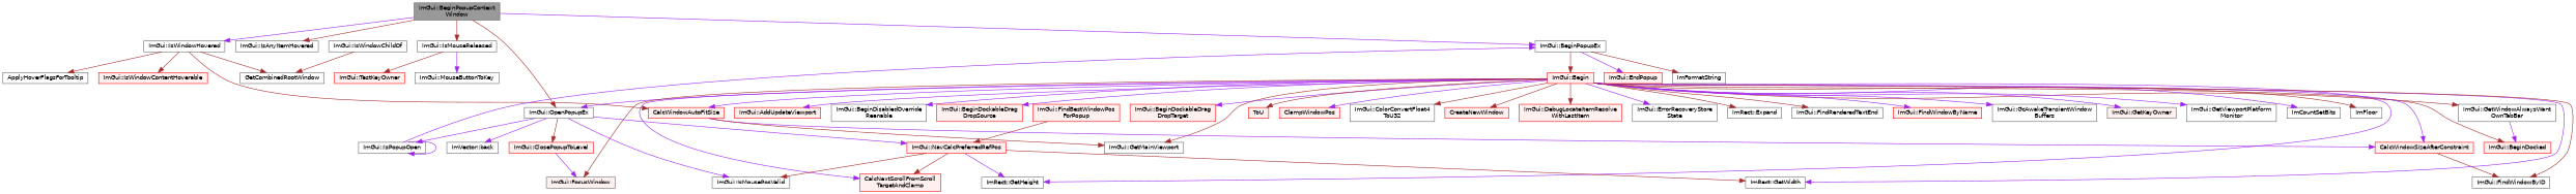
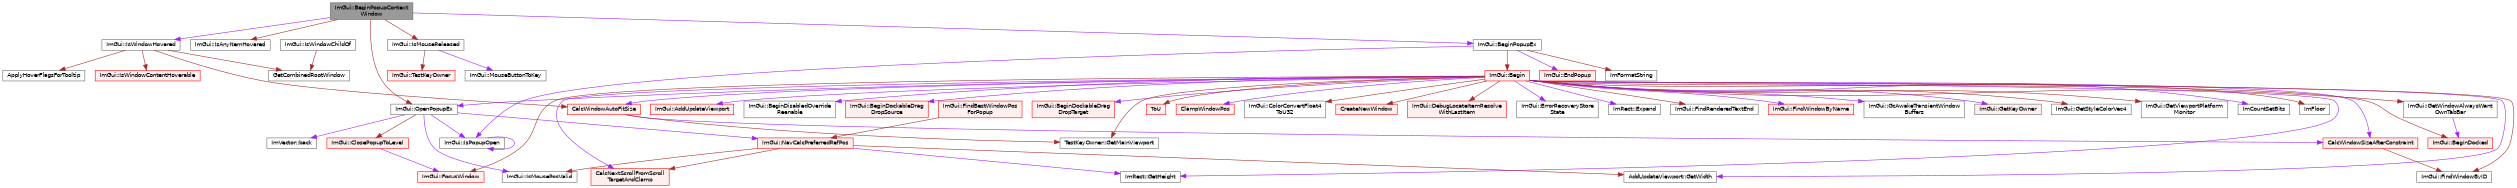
  digraph {
    rankdir=TB
    node [color=grey40 fillcolor=white fontname=Helvetica fontsize=10 shape=box style=filled]
    edge [color=purple fontname=Helvetica fontsize=10 labelfontname=Helvetica labelfontsize=10 style=solid]
    n1 [color=gray40 fillcolor=grey60 fontcolor=black height=0.2 label="ImGui::BeginPopupContext\lWindow" width=0.4]
    n2 [height=0.2 label="ImGui::BeginPopupEx" width=0.4]
    n3 [height=0.2 label="ImGui::IsAnyItemHovered" width=0.4]
    n4 [height=0.2 label="ImGui::IsMouseReleased" width=0.4]
    n5 [height=0.2 label="ImGui::IsWindowHovered" width=0.4]
    n6 [height=0.2 label="ImGui::OpenPopupEx" width=0.4]
    n7 [color=red fillcolor="#FFF0F0" height=0.2 label="ImGui::Begin" width=0.4]
    n8 [color=red fillcolor="#FFF0F0" height=0.2 label="ImGui::EndPopup" width=0.4]
    n9 [height=0.2 label=ImFormatString width=0.4]
    n10 [height=0.2 label="ImGui::IsPopupOpen" width=0.4]
    n11 [height=0.2 label="ImGui::MouseButtonToKey" width=0.4]
    n12 [color=red fillcolor="#FFF0F0" height=0.2 label="ImGui::TestKeyOwner" width=0.4]
    n13 [color=red fillcolor="#FFF0F0" height=0.2 label=CalcWindowAutoFitSize width=0.4]
    n14 [height=0.2 label=ApplyHoverFlagsForTooltip width=0.4]
    n15 [height=0.2 label=GetCombinedRootWindow width=0.4]
    n16 [color=red fillcolor="#FFF0F0" height=0.2 label="ImGui::IsWindowContentHoverable" width=0.4]
    n17 [color=red fillcolor="#FFF0F0" height=0.2 label="ImGui::NavCalcPreferredRefPos" width=0.4]
    n18 [height=0.2 label="ImGui::IsMousePosValid" width=0.4]
    n19 [height=0.2 label="ImVector::back" width=0.4]
    n20 [color=red fillcolor="#FFF0F0" height=0.2 label="ImGui::ClosePopupToLevel" width=0.4]
    n21 [color=red fillcolor="#FFF0F0" height=0.2 label="ImGui::AddUpdateViewport" width=0.4]
    n22 [height=0.2 label="ImGui::BeginDisabledOverride\lReenable" width=0.4]
    n23 [color=red fillcolor="#FFF0F0" height=0.2 label="ImGui::BeginDockableDrag\lDropSource" width=0.4]
    n24 [color=red fillcolor="#FFF0F0" height=0.2 label="ImGui::BeginDockableDrag\lDropTarget" width=0.4]
    n25 [color=red fillcolor="#FFF0F0" height=0.2 label="ImGui::BeginDocked" width=0.4]
    n26 [height=0.2 label="ImGui::GetWindowAlwaysWant\lOwnTabBar" width=0.4]
    n27 [color=red fillcolor="#FFF0F0" height=0.2 label="CalcNextScrollFromScroll\lTargetAndClamp" width=0.4]
    n28 [color=red fillcolor="#FFF0F0" height=0.2 label=CalcWindowSizeAfterConstraint width=0.4]
-   n29 [height=0.2 label="ImGui::GetMainViewport" width=0.4]
+   n29 [height=0.2 label="TestKeyOwner::GetMainViewport" width=0.4]
    n30 [color=red fillcolor="#FFF0F0" height=0.2 label=ToU width=0.4]
    n31 [color=red fillcolor="#FFF0F0" height=0.2 label=ClampWindowPos width=0.4]
    n32 [height=0.2 label="ImGui::ColorConvertFloat4\lToU32" width=0.4]
    n33 [color=red fillcolor="#FFF0F0" height=0.2 label=CreateNewWindow width=0.4]
    n34 [color=red fillcolor="#FFF0F0" height=0.2 label="ImGui::DebugLocateItemResolve\lWithLastItem" width=0.4]
    n35 [height=0.2 label="ImGui::ErrorRecoveryStore\lState" width=0.4]
    n36 [height=0.2 label="ImRect::Expand" width=0.4]
    n37 [height=0.2 label="ImRect::GetHeight" width=0.4]
-   n38 [height=0.2 label="ImRect::GetWidth" width=0.4]
+   n38 [height=0.2 label="AddUpdateViewport::GetWidth" width=0.4]
    n39 [height=0.2 label="ImGui::FindRenderedTextEnd" width=0.4]
    n40 [height=0.2 label="ImGui::FindWindowByID" width=0.4]
    n41 [color=red fillcolor="#FFF0F0" height=0.2 label="ImGui::FindWindowByName" width=0.4]
-   n42 [fillcolor="#FFF0F0" height=0.2 label="ImGui::FocusWindow" width=0.4]
+   n42 [color=red fillcolor="#FFF0F0" height=0.2 label="ImGui::FocusWindow" width=0.4]
    n43 [height=0.2 label="ImGui::GcAwakeTransientWindow\lBuffers" width=0.4]
    n44 [fillcolor="#FFF0F0" height=0.2 label="ImGui::GetKeyOwner" width=0.4]
+   n45 [height=0.2 label="ImGui::GetStyleColorVec4" width=0.4]
    n46 [height=0.2 label="ImGui::GetViewportPlatform\lMonitor" width=0.4]
    n47 [height=0.2 label=ImCountSetBits width=0.4]
    n48 [height=0.2 label=ImFloor width=0.4]
    n49 [color=red fillcolor="#FFF0F0" height=0.2 label="ImGui::FindBestWindowPos\lForPopup" width=0.4]
    n50 [height=0.2 label="ImGui::IsWindowChildOf" width=0.4]
    n1 -> n2
    n1 -> n3 [color=brown]
    n1 -> n4 [color=brown]
    n1 -> n5
    n1 -> n6 [color=brown]
    n2 -> n7 [color=brown]
    n2 -> n8
    n2 -> n9 [color=brown]
-   n10 -> n2
+   n2 -> n10
    n4 -> n11
    n4 -> n12 [color=brown]
    n5 -> n13 [color=brown]
    n5 -> n14 [color=brown]
    n5 -> n15 [color=brown]
    n5 -> n16 [color=brown]
    n6 -> n10
    n6 -> n17
    n6 -> n18
    n6 -> n19
    n6 -> n20 [color=brown]
    n7 -> n6
    n7 -> n13
    n7 -> n21
    n7 -> n22
    n7 -> n23
    n7 -> n24
    n7 -> n25 [color=brown]
    n7 -> n26 [color=brown]
    n7 -> n27
    n7 -> n28
    n7 -> n29 [color=brown]
    n7 -> n30 [color=brown]
    n7 -> n31
    n7 -> n32 [color=brown]
    n7 -> n33 [color=brown]
    n7 -> n34 [color=brown]
    n7 -> n35
-   n7 -> n36 [color=brown]
+   n7 -> n36
    n7 -> n37
    n7 -> n38
    n7 -> n39 [color=brown]
    n7 -> n40 [color=brown]
    n7 -> n41
    n7 -> n42 [color=brown]
    n7 -> n43
    n7 -> n44
-   n7 -> n46
+   n7 -> n45 [color=brown]
+   n7 -> n46 [color=brown]
    n7 -> n47
    n7 -> n48 [color=brown]
    n10 -> n10
    n13 -> n28
    n13 -> n29 [color=brown]
    n17 -> n18 [color=brown]
    n17 -> n27 [color=brown]
    n17 -> n37
    n17 -> n38 [color=brown]
    n20 -> n42
    n26 -> n25
    n28 -> n40 [color=brown]
    n49 -> n17 [color=brown]
    n50 -> n15 [color=brown]
  }
